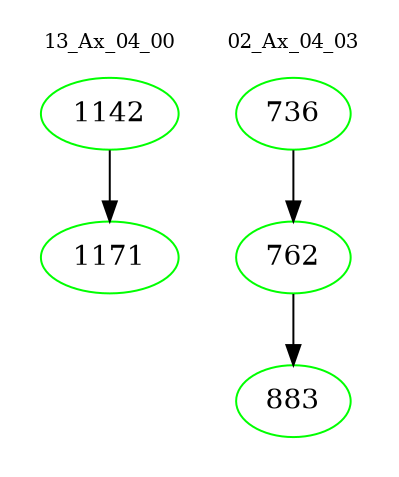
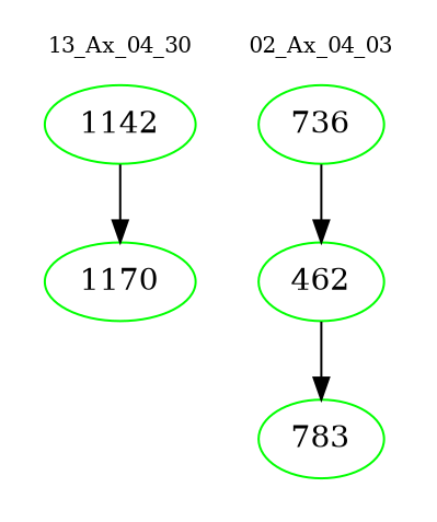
  digraph {
    node [color=green]
    edge [color=black]
    n1 [label=1142]
-   n2 [label=1171]
+   n2 [label=1170]
    n3 [label=736]
-   n4 [label=762]
-   n5 [label=883]
+   n4 [label=462]
+   n5 [label=783]
    subgraph cluster_1 {
      color=white
      fontsize=10
-     label="13_Ax_04_00"
+     label="13_Ax_04_30"
      n1
      n2
    }
    subgraph cluster_2 {
      color=white
      fontsize=10
      label="02_Ax_04_03"
      n3
      n4
      n5
    }
    n1 -> n2
    n3 -> n4
    n4 -> n5
  }
